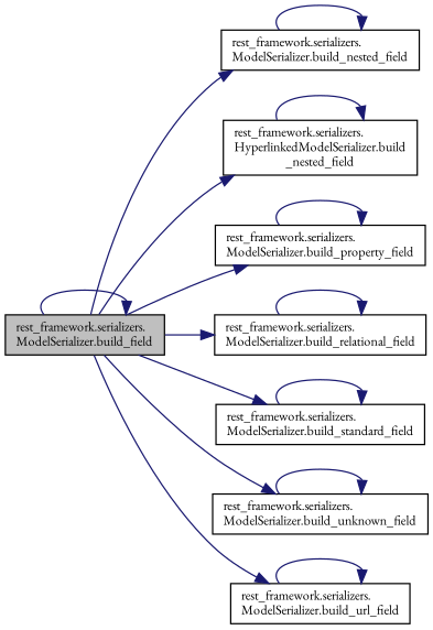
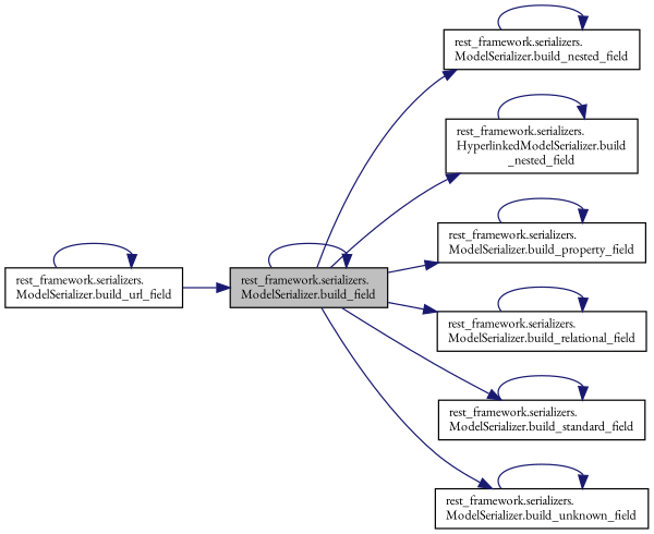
  digraph {
    rankdir=LR
    fontname="EB Garamond"
    node [color=black fillcolor=white fontname="EB Garamond" fontsize=10 shape=record style=filled]
    edge [color=midnightblue fontname="EB Garamond" fontsize=10 labelfontname=Helvetica labelfontsize=10 style=solid]
    n1 [fillcolor=grey75 fontcolor=black height=0.2 label="rest_framework.serializers.\lModelSerializer.build_field" width=0.4]
    n2 [height=0.2 label="rest_framework.serializers.\lModelSerializer.build_nested_field" width=0.4]
    n3 [height=0.2 label="rest_framework.serializers.\lHyperlinkedModelSerializer.build\l_nested_field" width=0.4]
    n4 [height=0.2 label="rest_framework.serializers.\lModelSerializer.build_property_field" width=0.4]
    n5 [height=0.2 label="rest_framework.serializers.\lModelSerializer.build_relational_field" width=0.4]
    n6 [height=0.2 label="rest_framework.serializers.\lModelSerializer.build_standard_field" width=0.4]
    n7 [height=0.2 label="rest_framework.serializers.\lModelSerializer.build_unknown_field" width=0.4]
    n8 [height=0.2 label="rest_framework.serializers.\lModelSerializer.build_url_field" width=0.4]
    n1 -> n1
    n1 -> n2
    n1 -> n3
    n1 -> n4
    n1 -> n5
    n1 -> n6
    n1 -> n7
-   n1 -> n8
+   n8 -> n1
    n2 -> n2
    n3 -> n3
    n4 -> n4
    n5 -> n5
    n6 -> n6
    n7 -> n7
    n8 -> n8
  }
